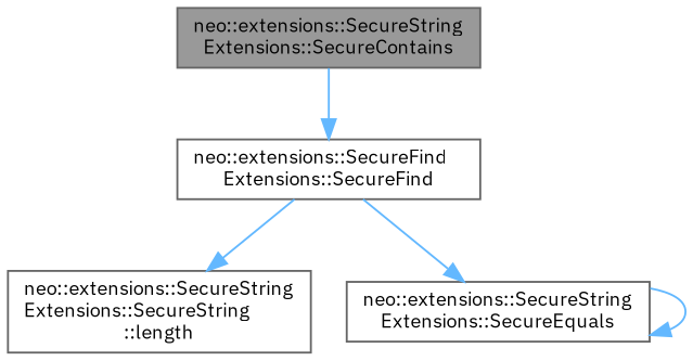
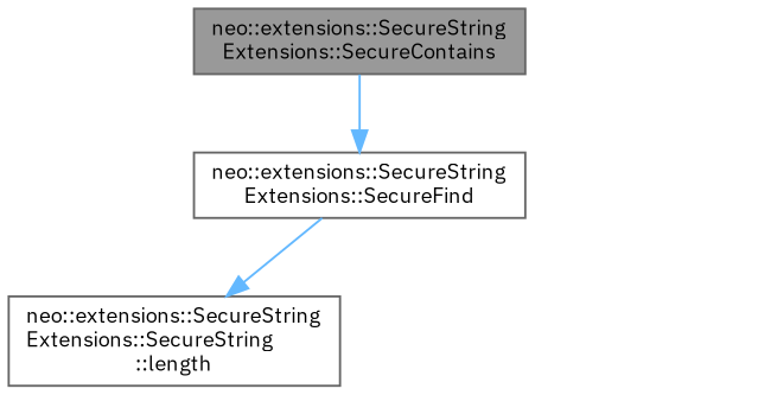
  digraph {
    fontname="IBM Plex Sans"
    rankdir=TB
    node [color=grey40 fillcolor=white fontname="IBM Plex Sans" fontsize=10 shape=box style=filled]
    edge [color=steelblue1 fontname="IBM Plex Sans" fontsize=10 labelfontname=Helvetica labelfontsize=10 style=solid]
    n1 [color=gray40 fillcolor=grey60 fontcolor=black height=0.2 label="neo::extensions::SecureString\lExtensions::SecureContains" width=0.4]
-   n2 [height=0.2 label="neo::extensions::SecureFind\lExtensions::SecureFind" width=0.4]
+   n2 [height=0.2 label="neo::extensions::SecureString\lExtensions::SecureFind" width=0.4]
    n3 [height=0.2 label="neo::extensions::SecureString\lExtensions::SecureString\l::length" width=0.4]
-   n4 [height=0.2 label="neo::extensions::SecureString\lExtensions::SecureEquals" width=0.4]
    n1 -> n2
    n2 -> n3
-   n2 -> n4
-   n4 -> n4
  }
